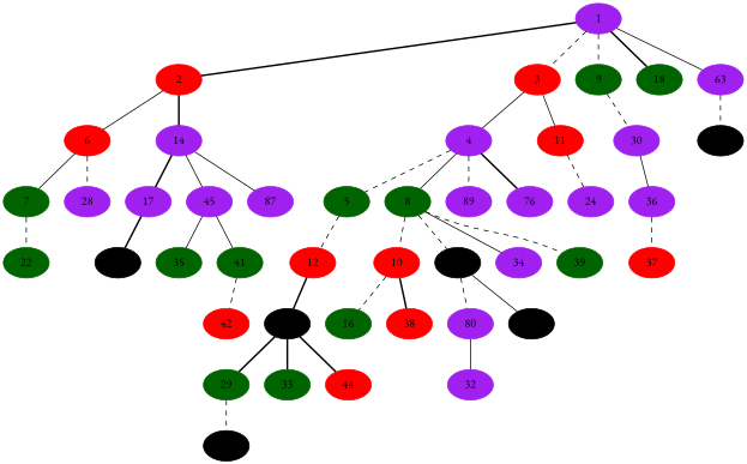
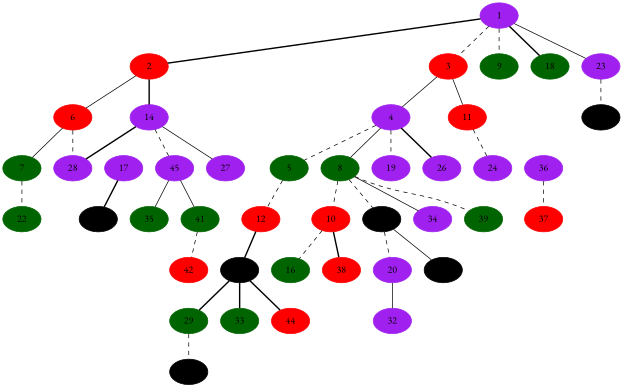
  graph {
    fontname="EB Garamond"
    node [color=purple fontname="EB Garamond" style=filled]
    edge [fontname="EB Garamond" style=dashed weight=1.0]
    2 [color=red]
    1
    3 [color=red]
    9 [color=darkgreen]
    18 [color=darkgreen]
-   23 [label=63]
+   23
    6 [color=red]
    14
    4
    11 [color=red]
-   30
    43 [color=black]
    7 [color=darkgreen]
    28
    17
    n16 [label=45]
-   27 [label=87]
+   27
    5 [color=darkgreen]
    8 [color=darkgreen]
-   19 [label=89]
-   26 [label=76]
+   19
+   26
    24
    12 [color=red]
    10 [color=red]
    13 [color=black]
    34
    39 [color=darkgreen]
    15 [color=black]
    22 [color=darkgreen]
    16 [color=darkgreen]
    38 [color=red]
-   20 [label=80]
+   20
    31 [color=black]
    36
    29 [color=darkgreen]
    33 [color=darkgreen]
    44 [color=red]
    32
    21 [color=black]
    35 [color=darkgreen]
    41 [color=darkgreen]
    40 [color=black]
    42 [color=red]
    37 [color=red]
    2 -- 6 [style=solid]
    2 -- 14 [style=bold]
    1 -- 2 [style=bold]
    1 -- 3
    1 -- 9
    1 -- 18 [style=bold]
    1 -- 23 [style=solid]
    3 -- 4 [style=solid]
    3 -- 11 [style=solid]
-   9 -- 30
    23 -- 43
    6 -- 7 [style=solid]
    6 -- 28
-   14 -- 17 [style=bold]
-   14 -- n16 [style=solid]
+   14 -- 28 [style=bold]
+   14 -- n16
    14 -- 27 [style=solid]
    4 -- 5
    4 -- 8 [style=solid]
    4 -- 19
    4 -- 26 [style=bold]
    11 -- 24
-   30 -- 36 [style=solid]
    7 -- 22 [weight=2.0]
    17 -- 21 [style=bold]
    n16 -- 35 [style=solid]
    n16 -- 41 [style=solid]
    5 -- 12
    8 -- 10
    8 -- 13
    8 -- 34 [style=solid]
    8 -- 39
    12 -- 15 [style=bold]
    10 -- 16
    10 -- 38 [style=bold]
    13 -- 20
    13 -- 31 [style=solid]
    15 -- 29 [style=bold]
    15 -- 33 [style=bold]
    15 -- 44 [style=bold]
    20 -- 32 [style=solid]
    36 -- 37
    29 -- 40
    41 -- 42
  }
